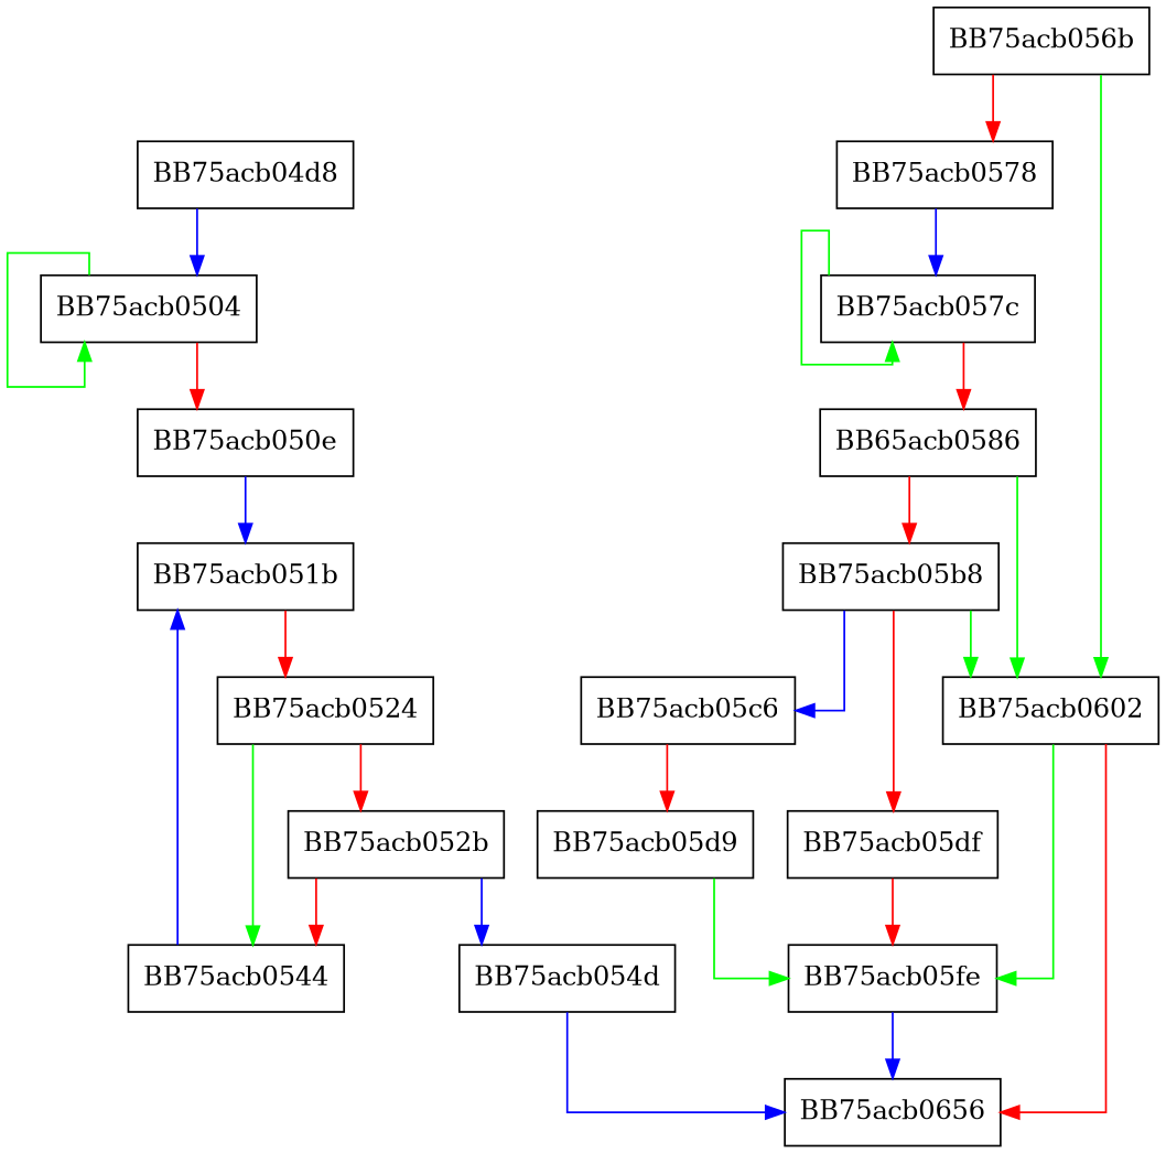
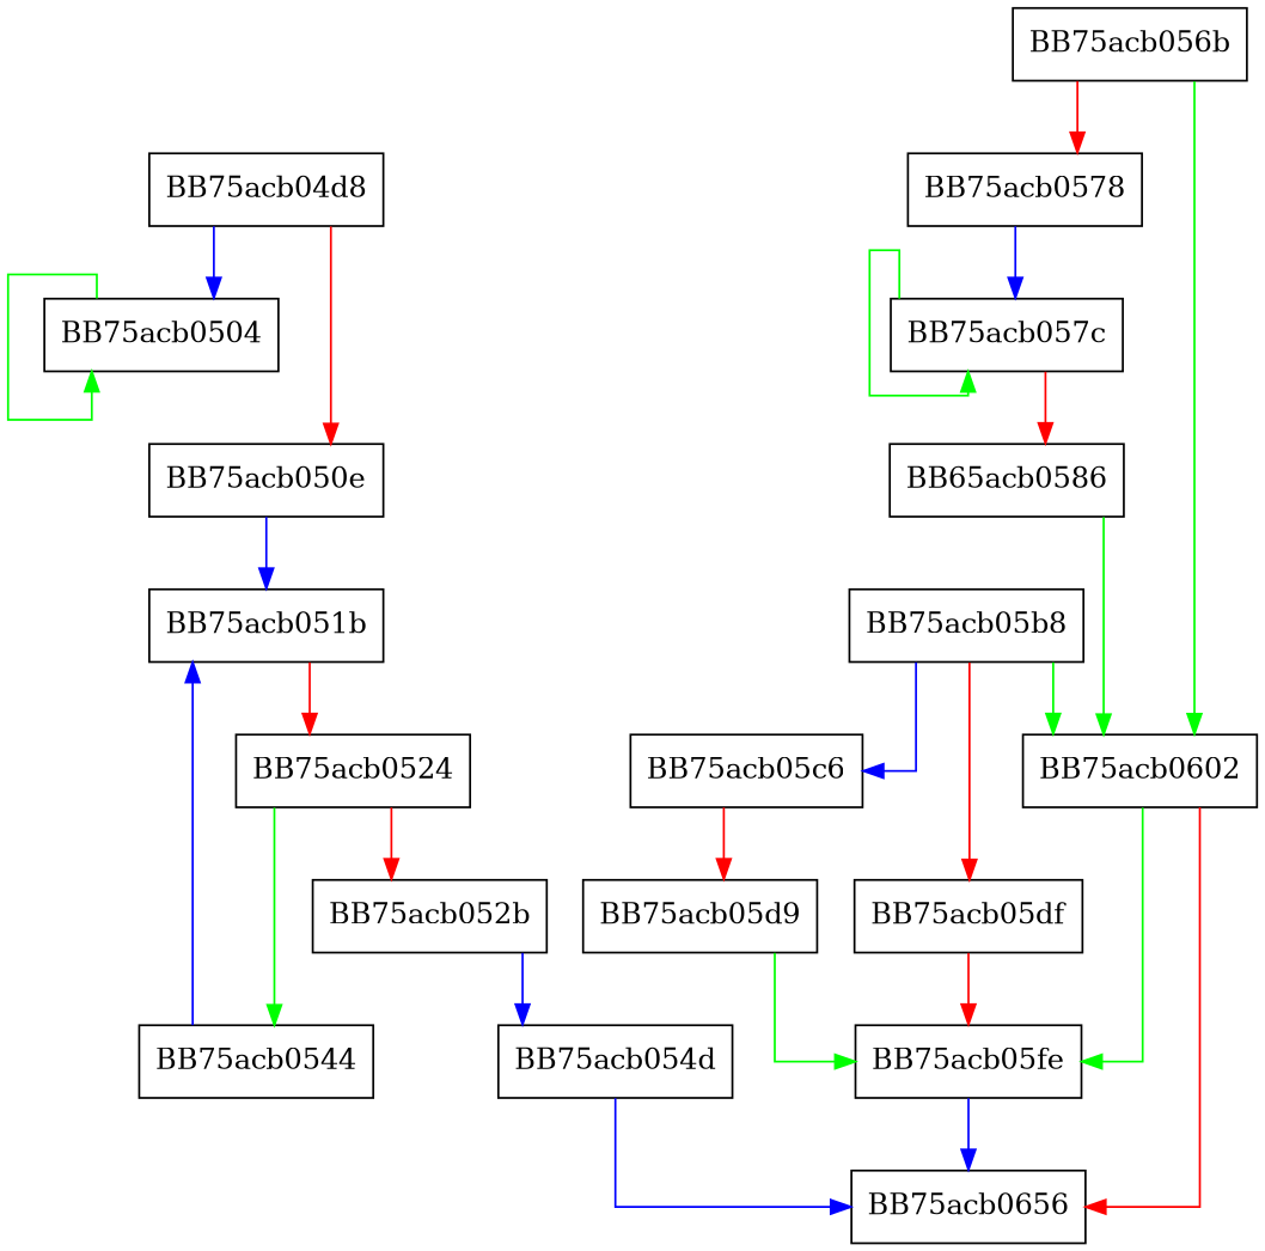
  digraph {
    splines=ortho
    node [shape=box]
    edge [color=red]
    BB75acb04d8
    BB75acb0504
    BB75acb050e
    BB75acb051b
    BB75acb0524
    BB75acb056b
    BB75acb0602
    BB75acb0578
    BB75acb0544
    BB75acb052b
    BB75acb0656
    BB75acb05fe
    BB75acb057c
    BB75acb054d
    n15 [label=BB65acb0586]
    BB75acb05b8
    BB75acb05c6
    BB75acb05df
    BB75acb05d9
    BB75acb04d8 -> BB75acb0504 [color=blue]
    BB75acb0504 -> BB75acb0504 [color=green]
-   BB75acb0504 -> BB75acb050e
+   BB75acb04d8 -> BB75acb050e
    BB75acb050e -> BB75acb051b [color=blue]
    BB75acb051b -> BB75acb0524
    BB75acb0524 -> BB75acb0544 [color=green]
    BB75acb0524 -> BB75acb052b
    BB75acb056b -> BB75acb0602 [color=green]
    BB75acb056b -> BB75acb0578
    BB75acb0602 -> BB75acb0656
    BB75acb0602 -> BB75acb05fe [color=green]
    BB75acb0578 -> BB75acb057c [color=blue]
    BB75acb0544 -> BB75acb051b [color=blue]
-   BB75acb052b -> BB75acb0544
    BB75acb052b -> BB75acb054d [color=blue]
    BB75acb05fe -> BB75acb0656 [color=blue]
    BB75acb057c -> BB75acb057c [color=green]
    BB75acb057c -> n15
    BB75acb054d -> BB75acb0656 [color=blue]
    n15 -> BB75acb0602 [color=green]
-   n15 -> BB75acb05b8
    BB75acb05b8 -> BB75acb0602 [color=green]
    BB75acb05b8 -> BB75acb05c6 [color=blue]
    BB75acb05b8 -> BB75acb05df
    BB75acb05c6 -> BB75acb05d9
    BB75acb05df -> BB75acb05fe
    BB75acb05d9 -> BB75acb05fe [color=green]
  }
